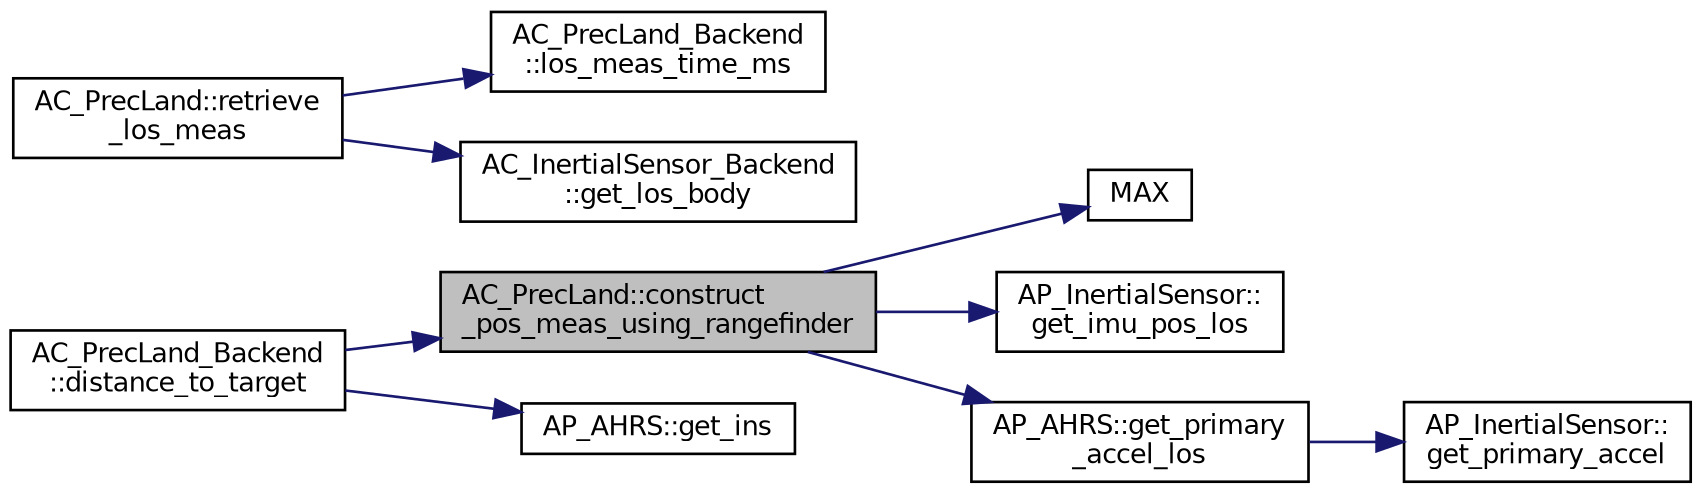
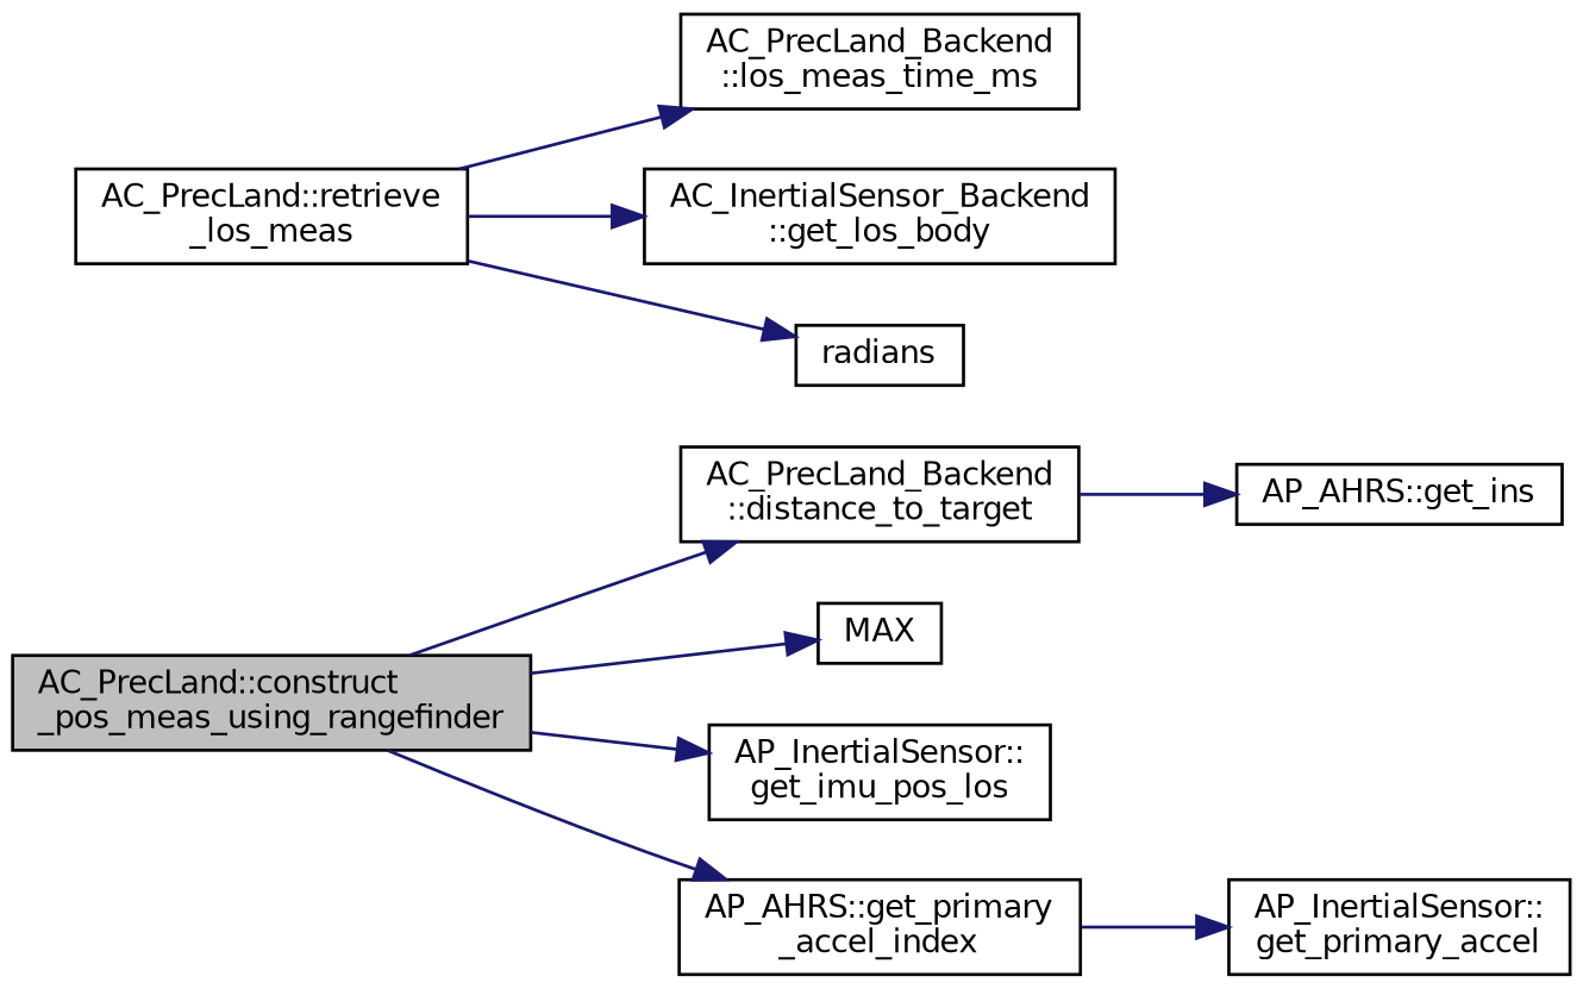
  digraph {
    rankdir=LR
    node [color=black fillcolor=white fontname=Helvetica fontsize=10 shape=record style=filled]
    edge [color=midnightblue fontname=Helvetica fontsize=10 labelfontname=Helvetica labelfontsize=10 style=solid]
    n1 [fillcolor=grey75 fontcolor=black height=0.2 label="AC_PrecLand::construct\l_pos_meas_using_rangefinder" width=0.4]
    n2 [height=0.2 label="AC_PrecLand_Backend\l::distance_to_target" width=0.4]
    n3 [height=0.2 label=MAX width=0.4]
    n4 [height=0.2 label="AP_InertialSensor::\lget_imu_pos_los" width=0.4]
-   n5 [height=0.2 label="AP_AHRS::get_primary\l_accel_los" width=0.4]
+   n5 [height=0.2 label="AP_AHRS::get_primary\l_accel_index" width=0.4]
    n6 [height=0.2 label="AC_PrecLand::retrieve\l_los_meas" width=0.4]
    n7 [height=0.2 label="AC_PrecLand_Backend\l::los_meas_time_ms" width=0.4]
    n8 [height=0.2 label="AC_InertialSensor_Backend\l::get_los_body" width=0.4]
+   n9 [height=0.2 label=radians width=0.4]
    n10 [height=0.2 label="AP_AHRS::get_ins" width=0.4]
    n11 [height=0.2 label="AP_InertialSensor::\lget_primary_accel" width=0.4]
-   n2 -> n1
+   n1 -> n2
    n1 -> n3
    n1 -> n4
    n1 -> n5
    n2 -> n10
    n5 -> n11
    n6 -> n7
    n6 -> n8
+   n6 -> n9
  }
